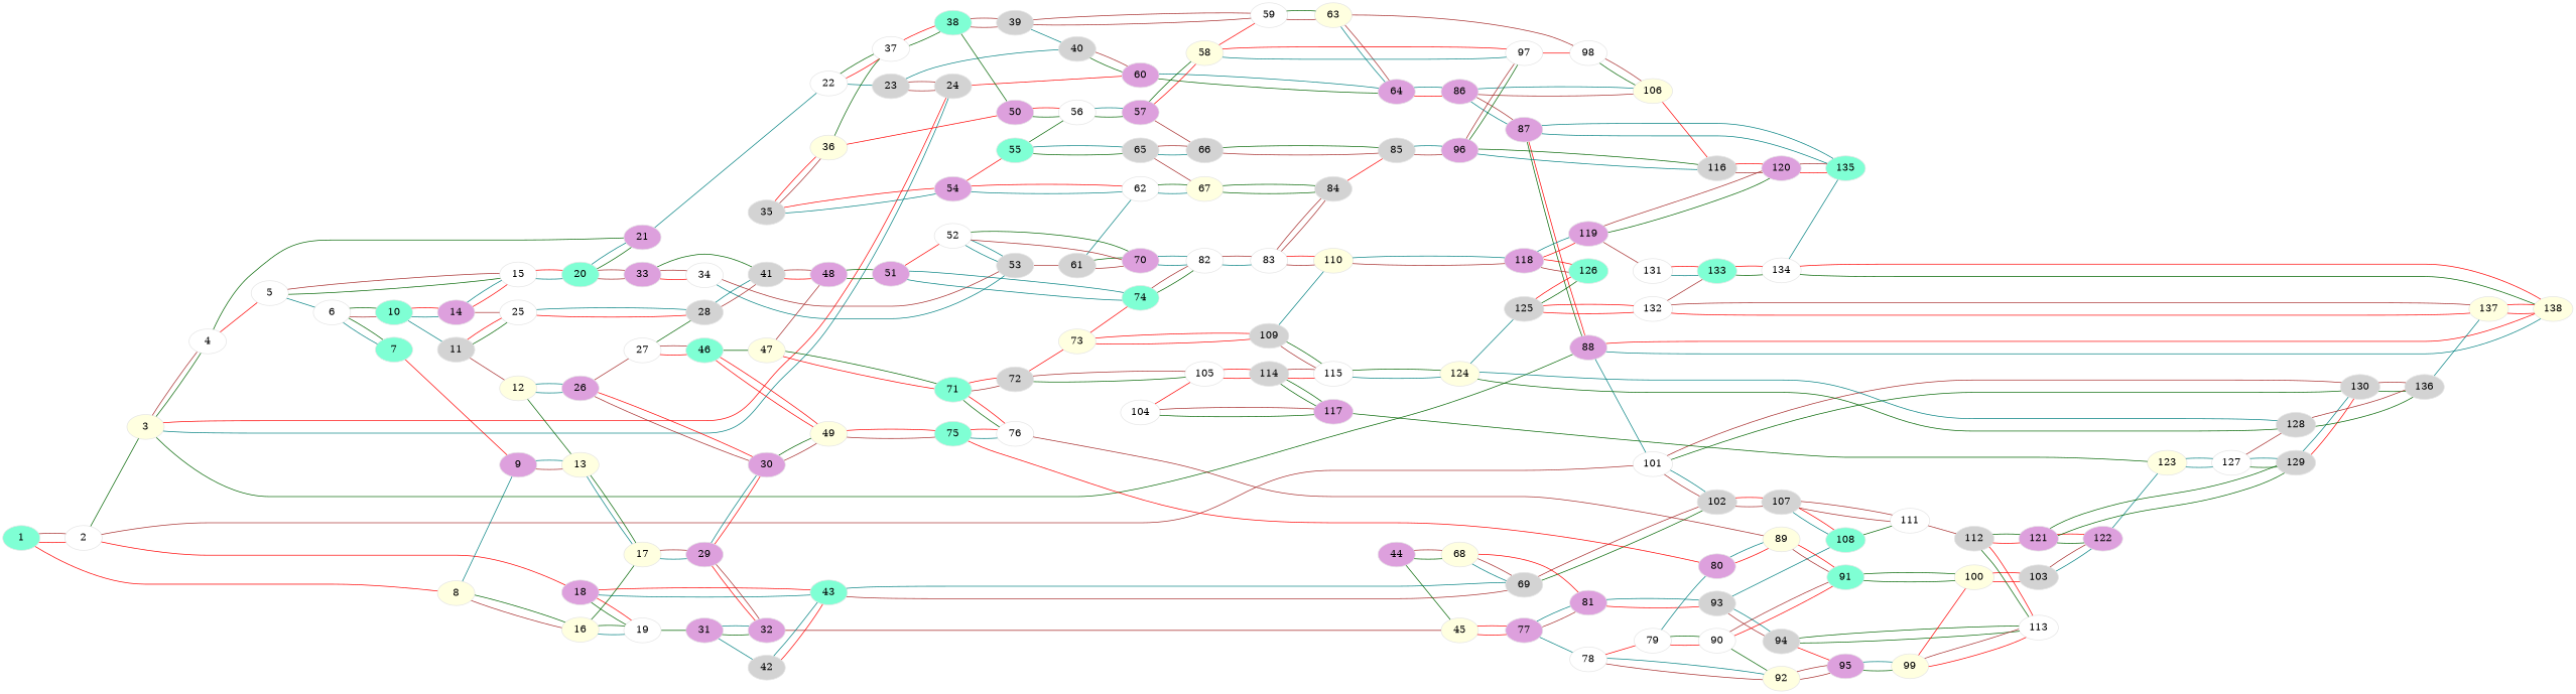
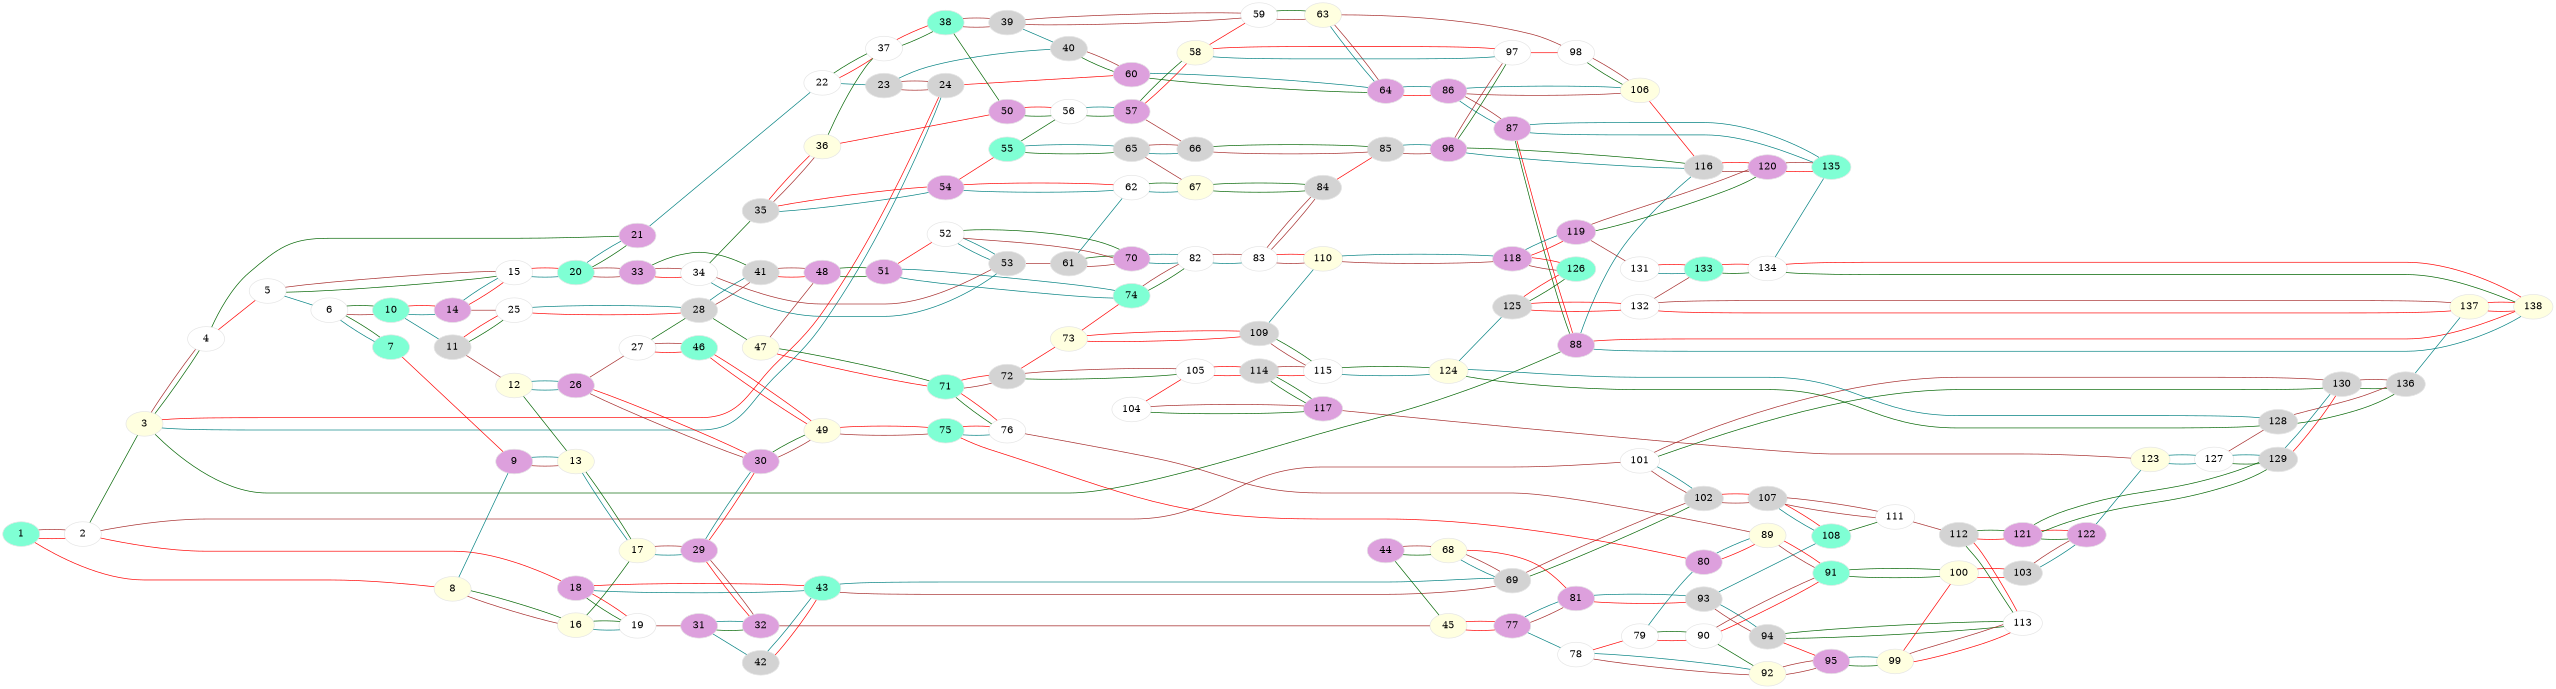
  graph {
    rankdir=LR
    node [color=gray90 fillcolor=white style=filled]
    edge [color=red]
    1 [fillcolor=aquamarine]
    2
    8 [fillcolor=lightyellow]
    3 [fillcolor=lightyellow]
    18 [fillcolor=plum]
    101
    9 [fillcolor=plum]
    16 [fillcolor=lightyellow]
    4
    24 [fillcolor=lightgrey]
    88 [fillcolor=plum]
    19
    43 [fillcolor=aquamarine]
    102 [fillcolor=lightgrey]
    130 [fillcolor=lightgrey]
    5
    21 [fillcolor=plum]
    60 [fillcolor=plum]
    138 [fillcolor=lightyellow]
    6
    15
    22
    7 [fillcolor=aquamarine]
    10 [fillcolor=aquamarine]
    20 [fillcolor=aquamarine]
    11 [fillcolor=lightgrey]
    14 [fillcolor=plum]
    13 [fillcolor=lightyellow]
    17 [fillcolor=lightyellow]
    12 [fillcolor=lightyellow]
    25
    26 [fillcolor=plum]
    28 [fillcolor=lightgrey]
    27
    30 [fillcolor=plum]
    29 [fillcolor=plum]
    33 [fillcolor=plum]
    31 [fillcolor=plum]
    32 [fillcolor=plum]
    69 [fillcolor=lightgrey]
    42 [fillcolor=lightgrey]
    41 [fillcolor=lightgrey]
    34
    23 [fillcolor=lightgrey]
    37
    40 [fillcolor=lightgrey]
    38 [fillcolor=aquamarine]
    64 [fillcolor=plum]
    46 [fillcolor=aquamarine]
    49 [fillcolor=lightyellow]
    47 [fillcolor=lightyellow]
    48 [fillcolor=plum]
    45 [fillcolor=lightyellow]
    75 [fillcolor=aquamarine]
    77 [fillcolor=plum]
    35 [fillcolor=lightgrey]
    53 [fillcolor=lightgrey]
    36 [fillcolor=lightyellow]
    54 [fillcolor=plum]
    61 [fillcolor=lightgrey]
    50 [fillcolor=plum]
    55 [fillcolor=aquamarine]
    62
    56
    39 [fillcolor=lightgrey]
    59
    63 [fillcolor=lightyellow]
    51 [fillcolor=plum]
    44 [fillcolor=plum]
    68 [fillcolor=lightyellow]
    81 [fillcolor=plum]
    78
    71 [fillcolor=aquamarine]
    72 [fillcolor=lightgrey]
    76
    52
    74 [fillcolor=aquamarine]
    80 [fillcolor=plum]
    57 [fillcolor=plum]
    70 [fillcolor=plum]
    82
    65 [fillcolor=lightgrey]
    67 [fillcolor=lightyellow]
    66 [fillcolor=lightgrey]
    58 [fillcolor=lightyellow]
    97
    85 [fillcolor=lightgrey]
    98
    86 [fillcolor=plum]
    84 [fillcolor=lightgrey]
    106 [fillcolor=lightyellow]
    87 [fillcolor=plum]
    96 [fillcolor=plum]
    93 [fillcolor=lightgrey]
    107 [fillcolor=lightgrey]
    83
    73 [fillcolor=lightyellow]
    105
    89 [fillcolor=lightyellow]
    109 [fillcolor=lightgrey]
    114 [fillcolor=lightgrey]
    110 [fillcolor=lightyellow]
    115
    91 [fillcolor=aquamarine]
    79
    92 [fillcolor=lightyellow]
    90
    95 [fillcolor=plum]
    94 [fillcolor=lightgrey]
    108 [fillcolor=aquamarine]
    118 [fillcolor=plum]
    116 [fillcolor=lightgrey]
    135 [fillcolor=aquamarine]
    100 [fillcolor=lightyellow]
    103 [fillcolor=lightgrey]
    99 [fillcolor=lightyellow]
    113
    111
    120 [fillcolor=plum]
    122 [fillcolor=plum]
    136 [fillcolor=lightgrey]
    104
    117 [fillcolor=plum]
    123 [fillcolor=lightyellow]
    112 [fillcolor=lightgrey]
    124 [fillcolor=lightyellow]
    119 [fillcolor=plum]
    126 [fillcolor=aquamarine]
    121 [fillcolor=plum]
    129 [fillcolor=lightgrey]
    125 [fillcolor=lightgrey]
    128 [fillcolor=lightgrey]
    127
    131
    133 [fillcolor=aquamarine]
    132
    137 [fillcolor=lightyellow]
    134
    1 -- 2
    1 -- 2 [color=brown]
    1 -- 8
    2 -- 3 [color=darkgreen]
    2 -- 18
    2 -- 101 [color=brown]
    8 -- 9 [color=teal]
    8 -- 16 [color=brown]
    8 -- 16 [color=darkgreen]
    3 -- 4 [color=darkgreen]
    3 -- 4 [color=brown]
    3 -- 24 [color=teal]
    3 -- 24
    3 -- 88 [color=darkgreen]
    18 -- 19 [color=darkgreen]
    18 -- 19
    18 -- 43 [color=teal]
    18 -- 43
    101 -- 102 [color=brown]
    101 -- 102 [color=teal]
    101 -- 130 [color=darkgreen]
    101 -- 130 [color=brown]
    9 -- 13 [color=brown]
    9 -- 13 [color=teal]
    16 -- 19 [color=teal]
    16 -- 19 [color=darkgreen]
    16 -- 17 [color=darkgreen]
    4 -- 5
    4 -- 21 [color=darkgreen]
    24 -- 60
-   88 -- 101 [color=teal]
+   88 -- 116 [color=teal]
    88 -- 138 [color=teal]
    88 -- 138
-   19 -- 31 [color=darkgreen]
+   19 -- 31 [color=brown]
    43 -- 69 [color=brown]
    43 -- 69 [color=teal]
    102 -- 107 [color=brown]
    102 -- 107
    130 -- 136 [color=darkgreen]
    130 -- 136 [color=brown]
    5 -- 6 [color=teal]
    5 -- 15 [color=darkgreen]
    5 -- 15 [color=brown]
    21 -- 22 [color=teal]
    60 -- 64 [color=darkgreen]
    60 -- 64 [color=teal]
    6 -- 7 [color=teal]
    6 -- 7 [color=darkgreen]
    6 -- 10 [color=brown]
    6 -- 10 [color=darkgreen]
    15 -- 20 [color=teal]
    15 -- 20
    22 -- 23 [color=teal]
    22 -- 37
    22 -- 37 [color=darkgreen]
    7 -- 9
    10 -- 11 [color=teal]
    10 -- 14 [color=teal]
    10 -- 14
    20 -- 21 [color=darkgreen]
    20 -- 21 [color=teal]
    20 -- 33 [color=brown]
    20 -- 33 [color=brown]
    11 -- 12 [color=brown]
    11 -- 25 [color=darkgreen]
    11 -- 25
    14 -- 15
    14 -- 15 [color=teal]
    14 -- 25 [color=brown]
    13 -- 17 [color=teal]
    13 -- 17 [color=darkgreen]
    17 -- 29 [color=teal]
    17 -- 29 [color=brown]
    12 -- 13 [color=darkgreen]
    12 -- 26 [color=teal]
    12 -- 26 [color=teal]
    25 -- 28
    25 -- 28 [color=teal]
    26 -- 27 [color=brown]
    26 -- 30 [color=brown]
    26 -- 30
    28 -- 41 [color=brown]
    28 -- 41 [color=teal]
    27 -- 28 [color=darkgreen]
    27 -- 46
    27 -- 46 [color=brown]
    30 -- 49 [color=brown]
    30 -- 49 [color=darkgreen]
    29 -- 30
    29 -- 30 [color=teal]
    29 -- 32
    29 -- 32 [color=brown]
    33 -- 41 [color=darkgreen]
    33 -- 34
    33 -- 34 [color=brown]
    31 -- 32 [color=darkgreen]
    31 -- 32 [color=teal]
    31 -- 42 [color=teal]
    32 -- 45 [color=brown]
    69 -- 102 [color=darkgreen]
    69 -- 102 [color=brown]
    42 -- 43
    42 -- 43 [color=teal]
    41 -- 48
    41 -- 48 [color=brown]
+   34 -- 35 [color=darkgreen]
    34 -- 53 [color=teal]
    34 -- 53 [color=brown]
    23 -- 24 [color=brown]
    23 -- 24 [color=brown]
    23 -- 40 [color=teal]
    37 -- 38 [color=darkgreen]
    37 -- 38
    40 -- 60 [color=darkgreen]
    40 -- 60 [color=brown]
    38 -- 50 [color=darkgreen]
    38 -- 39 [color=brown]
    38 -- 39 [color=brown]
    64 -- 86
    64 -- 86 [color=teal]
    46 -- 49
    46 -- 49
-   46 -- 47 [color=darkgreen]
+   28 -- 47 [color=darkgreen]
    49 -- 75 [color=brown]
    49 -- 75
    47 -- 48 [color=brown]
    47 -- 71
    47 -- 71 [color=darkgreen]
    48 -- 51 [color=darkgreen]
    48 -- 51 [color=darkgreen]
    45 -- 77
    45 -- 77
    75 -- 76 [color=teal]
    75 -- 76
    75 -- 80
    77 -- 81 [color=brown]
    77 -- 81 [color=teal]
    77 -- 78 [color=teal]
    35 -- 36 [color=brown]
    35 -- 36
    35 -- 54 [color=teal]
    35 -- 54
    53 -- 61 [color=brown]
    36 -- 37 [color=darkgreen]
    36 -- 50
    54 -- 55
    54 -- 62 [color=teal]
    54 -- 62
    61 -- 62 [color=teal]
    61 -- 70 [color=brown]
    61 -- 70 [color=darkgreen]
    50 -- 56 [color=darkgreen]
    50 -- 56
    55 -- 56 [color=darkgreen]
    55 -- 65 [color=darkgreen]
    55 -- 65 [color=teal]
    62 -- 67 [color=teal]
    62 -- 67 [color=darkgreen]
    56 -- 57 [color=darkgreen]
    56 -- 57 [color=teal]
    39 -- 40 [color=teal]
    39 -- 59 [color=brown]
    39 -- 59 [color=brown]
    59 -- 63 [color=brown]
    59 -- 63 [color=darkgreen]
    63 -- 64 [color=teal]
    63 -- 64 [color=brown]
    63 -- 98 [color=brown]
    51 -- 52
    51 -- 74 [color=teal]
    51 -- 74 [color=teal]
    44 -- 45 [color=darkgreen]
    44 -- 68 [color=darkgreen]
    44 -- 68 [color=brown]
    68 -- 69 [color=teal]
    68 -- 69 [color=brown]
    68 -- 81
    81 -- 93
    81 -- 93 [color=teal]
    78 -- 79
    78 -- 92 [color=brown]
    78 -- 92 [color=teal]
    71 -- 72 [color=brown]
    71 -- 72
    71 -- 76 [color=darkgreen]
    71 -- 76
    72 -- 73
    72 -- 105 [color=darkgreen]
    72 -- 105 [color=brown]
    76 -- 89 [color=brown]
    52 -- 53 [color=teal]
    52 -- 53 [color=teal]
    52 -- 70 [color=brown]
    52 -- 70 [color=darkgreen]
    74 -- 82 [color=darkgreen]
    74 -- 82 [color=brown]
    80 -- 89
    80 -- 89 [color=teal]
    57 -- 66 [color=brown]
    57 -- 58
    57 -- 58 [color=darkgreen]
    70 -- 82 [color=teal]
    70 -- 82 [color=teal]
    82 -- 83 [color=teal]
    82 -- 83 [color=brown]
    65 -- 67 [color=brown]
    65 -- 66 [color=teal]
    65 -- 66 [color=brown]
    67 -- 84 [color=darkgreen]
    67 -- 84 [color=darkgreen]
    66 -- 85 [color=brown]
    66 -- 85 [color=darkgreen]
    58 -- 59
    58 -- 97 [color=teal]
    58 -- 97
    97 -- 98
    85 -- 96 [color=brown]
    85 -- 96 [color=teal]
    98 -- 106 [color=darkgreen]
    98 -- 106 [color=brown]
    86 -- 106 [color=brown]
    86 -- 106 [color=teal]
    86 -- 87 [color=teal]
    86 -- 87 [color=brown]
    84 -- 85
    106 -- 116
    87 -- 88 [color=darkgreen]
    87 -- 88
    87 -- 135 [color=teal]
    87 -- 135 [color=teal]
    96 -- 97 [color=darkgreen]
    96 -- 97 [color=brown]
    96 -- 116 [color=teal]
    96 -- 116 [color=darkgreen]
    93 -- 94 [color=brown]
    93 -- 94 [color=teal]
    93 -- 108 [color=teal]
    107 -- 108 [color=teal]
    107 -- 108
    107 -- 111 [color=brown]
    107 -- 111 [color=brown]
    83 -- 84 [color=brown]
    83 -- 84 [color=brown]
    83 -- 110 [color=brown]
    83 -- 110
    73 -- 74
    73 -- 109
    73 -- 109
    105 -- 114
    105 -- 114
    89 -- 91 [color=brown]
    89 -- 91
    109 -- 110 [color=teal]
    109 -- 115 [color=brown]
    109 -- 115 [color=darkgreen]
    114 -- 115
    114 -- 115 [color=brown]
    114 -- 117 [color=darkgreen]
    114 -- 117 [color=darkgreen]
    110 -- 118 [color=brown]
    110 -- 118 [color=teal]
    115 -- 124 [color=teal]
    115 -- 124 [color=darkgreen]
    91 -- 100 [color=darkgreen]
    91 -- 100 [color=darkgreen]
    79 -- 80 [color=teal]
    79 -- 90
    79 -- 90 [color=darkgreen]
    92 -- 95 [color=brown]
    92 -- 95 [color=brown]
    90 -- 91
    90 -- 91 [color=brown]
    90 -- 92 [color=darkgreen]
    95 -- 99 [color=darkgreen]
    95 -- 99 [color=teal]
    94 -- 95
    94 -- 113 [color=darkgreen]
    94 -- 113 [color=darkgreen]
    108 -- 111 [color=darkgreen]
    118 -- 119
    118 -- 119 [color=teal]
    118 -- 126 [color=brown]
    118 -- 126
    116 -- 120 [color=brown]
    116 -- 120
    100 -- 103
    100 -- 103
    103 -- 122 [color=teal]
    103 -- 122 [color=brown]
    99 -- 100
    99 -- 113
    99 -- 113 [color=brown]
    111 -- 112 [color=brown]
    120 -- 135
    120 -- 135 [color=brown]
    122 -- 123 [color=teal]
    136 -- 137 [color=teal]
    104 -- 105
    104 -- 117 [color=darkgreen]
    104 -- 117 [color=brown]
-   117 -- 123 [color=darkgreen]
+   117 -- 123 [color=brown]
    123 -- 127 [color=teal]
    123 -- 127 [color=teal]
    112 -- 113 [color=darkgreen]
    112 -- 113
    112 -- 121
    112 -- 121 [color=darkgreen]
    124 -- 125 [color=teal]
    124 -- 128 [color=darkgreen]
    124 -- 128 [color=teal]
    119 -- 120 [color=darkgreen]
    119 -- 120 [color=brown]
    119 -- 131 [color=brown]
    121 -- 122 [color=darkgreen]
    121 -- 122
    121 -- 129 [color=darkgreen]
    121 -- 129 [color=darkgreen]
    129 -- 130
    129 -- 130 [color=teal]
    125 -- 126 [color=darkgreen]
    125 -- 126
    125 -- 132
    125 -- 132
    128 -- 136 [color=darkgreen]
    128 -- 136 [color=brown]
    127 -- 129 [color=darkgreen]
    127 -- 129 [color=teal]
    127 -- 128 [color=brown]
    131 -- 133 [color=teal]
    131 -- 133
    133 -- 134 [color=darkgreen]
    133 -- 134
    132 -- 133 [color=brown]
    132 -- 137
    132 -- 137 [color=brown]
    137 -- 138
    137 -- 138
    134 -- 138 [color=darkgreen]
    134 -- 138
    134 -- 135 [color=teal]
  }
